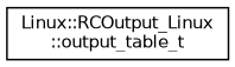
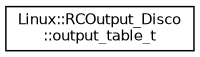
  digraph {
    rankdir=LR
-   n1 [color=black fillcolor=white fontname=Helvetica fontsize=10 height=0.2 label="Linux::RCOutput_Linux\l::output_table_t" shape=record style=filled width=0.4]
+   n1 [color=black fillcolor=white fontname=Helvetica fontsize=10 height=0.2 label="Linux::RCOutput_Disco\l::output_table_t" shape=record style=filled width=0.4]
  }
